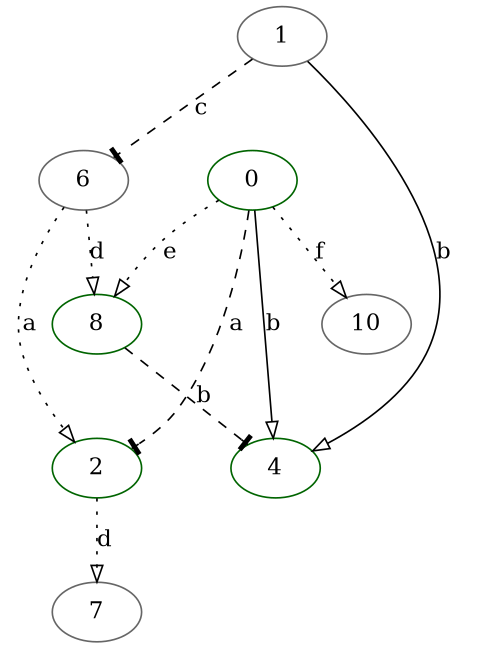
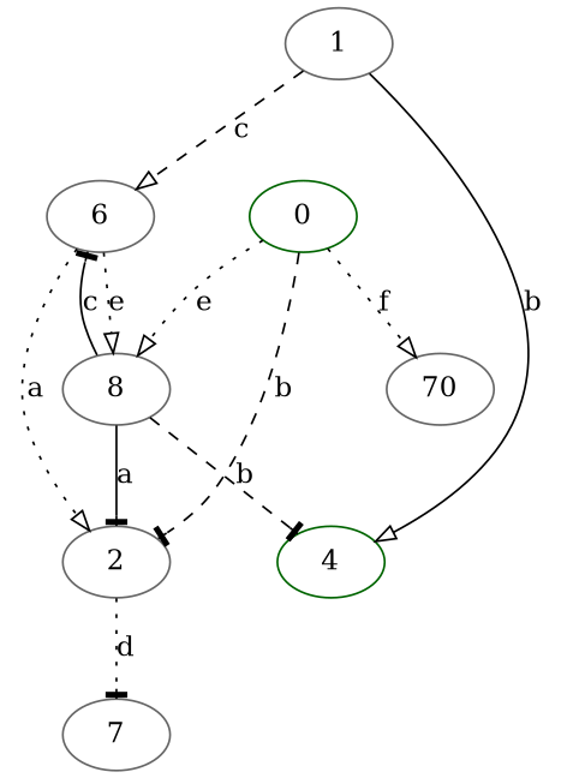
  strict digraph {
    node [color=gray40]
    edge [arrowhead=onormal style=dotted]
    4 [color=darkgreen]
    1
    6
-   2 [color=darkgreen]
-   8 [color=darkgreen]
+   2
+   8
    7
    0 [color=darkgreen]
-   10
+   10 [label=70]
    1 -> 4 [label=b style=solid]
-   1 -> 6 [arrowhead=tee label=c style=dashed]
+   1 -> 6 [label=c style=dashed]
    6 -> 2 [label=a]
-   6 -> 8 [label=d]
-   2 -> 7 [label=d]
+   6 -> 8 [label=e]
+   2 -> 7 [arrowhead=tee label=d]
    8 -> 4 [arrowhead=tee label=b style=dashed]
-   0 -> 4 [label=b style=solid]
-   0 -> 2 [arrowhead=tee label=a style=dashed]
+   8 -> 6 [arrowhead=tee label=c style=solid]
+   8 -> 2 [arrowhead=tee label=a style=solid]
+   0 -> 2 [arrowhead=tee label=b style=dashed]
    0 -> 8 [label=e]
    0 -> 10 [label=f]
  }
